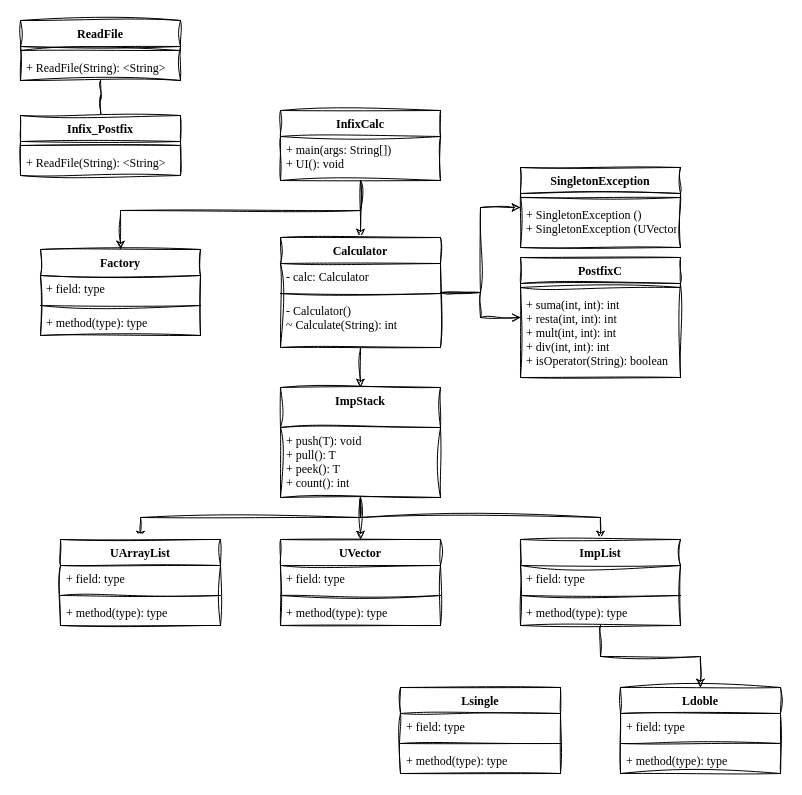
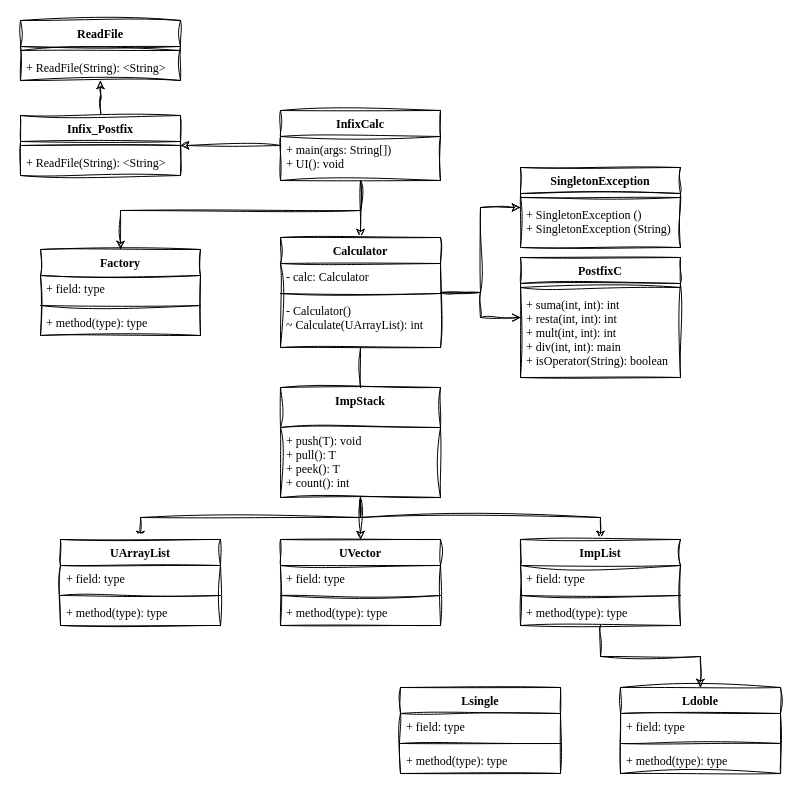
  <mxCell id="0" />
  <mxCell id="1" parent="0" />
+ <mxCell id="2" style="edgeStyle=orthogonalEdgeStyle;rounded=0;sketch=1;hachureGap=4;jiggle=2;curveFitting=1;orthogonalLoop=1;jettySize=auto;html=1;fontFamily=Garamond;fontSize=12;" parent="1" source="4" target="46" edge="1"><mxGeometry relative="1" as="geometry"><mxPoint x="170" y="145" as="targetPoint" /></mxGeometry></mxCell>
  <mxCell id="3" style="edgeStyle=orthogonalEdgeStyle;rounded=0;sketch=1;hachureGap=4;jiggle=2;curveFitting=1;orthogonalLoop=1;jettySize=auto;html=1;fontFamily=Garamond;fontSize=12;" parent="1" source="4" target="10" edge="1"><mxGeometry relative="1" as="geometry" /></mxCell>
  <mxCell id="4" value="InfixCalc" style="swimlane;fontStyle=1;align=center;verticalAlign=top;childLayout=stackLayout;horizontal=1;startSize=26;horizontalStack=0;resizeParent=1;resizeParentMax=0;resizeLast=0;collapsible=1;marginBottom=0;sketch=1;hachureGap=4;jiggle=2;curveFitting=1;fontFamily=Garamond;fontSize=12;" parent="1" vertex="1"><mxGeometry x="280" y="110" width="160" height="70" as="geometry" /></mxCell>
  <mxCell id="5" value="+ main(args: String[])&#10;+ UI(): void" style="text;strokeColor=none;fillColor=none;align=left;verticalAlign=top;spacingLeft=4;spacingRight=4;overflow=hidden;rotatable=0;points=[[0,0.5],[1,0.5]];portConstraint=eastwest;fontSize=12;fontFamily=Garamond;" parent="4" vertex="1"><mxGeometry y="26" width="160" height="44" as="geometry" /></mxCell>
  <mxCell id="6" style="edgeStyle=orthogonalEdgeStyle;rounded=0;sketch=1;hachureGap=4;jiggle=2;curveFitting=1;orthogonalLoop=1;jettySize=auto;html=1;fontFamily=Garamond;fontSize=12;endArrow=open;" parent="1" source="10" target="14" edge="1"><mxGeometry relative="1" as="geometry" /></mxCell>
- <mxCell id="7" style="edgeStyle=orthogonalEdgeStyle;rounded=0;sketch=1;hachureGap=4;jiggle=2;curveFitting=1;orthogonalLoop=1;jettySize=auto;html=1;fontFamily=Garamond;fontSize=12;" parent="1" source="10" target="20" edge="1"><mxGeometry relative="1" as="geometry" /></mxCell>
+ <mxCell id="7" style="edgeStyle=orthogonalEdgeStyle;rounded=0;sketch=1;hachureGap=4;jiggle=2;curveFitting=1;orthogonalLoop=1;jettySize=auto;html=1;fontFamily=Garamond;fontSize=12;endArrow=none;" parent="1" source="10" target="20" edge="1"><mxGeometry relative="1" as="geometry" /></mxCell>
  <mxCell id="8" style="edgeStyle=orthogonalEdgeStyle;rounded=0;sketch=1;hachureGap=4;jiggle=2;curveFitting=1;orthogonalLoop=1;jettySize=auto;html=1;fontFamily=Garamond;fontSize=12;" parent="1" source="10" target="39" edge="1"><mxGeometry relative="1" as="geometry" /></mxCell>
  <mxCell id="9" style="edgeStyle=orthogonalEdgeStyle;rounded=0;sketch=1;hachureGap=4;jiggle=2;curveFitting=1;orthogonalLoop=1;jettySize=auto;html=1;fontFamily=Architects Daughter;fontSource=https%3A%2F%2Ffonts.googleapis.com%2Fcss%3Ffamily%3DArchitects%2BDaughter;fontSize=16;" parent="1" source="4" target="49" edge="1"><mxGeometry relative="1" as="geometry"><Array as="points"><mxPoint x="360" y="210" /><mxPoint x="120" y="210" /></Array></mxGeometry></mxCell>
  <mxCell id="10" value="Calculator" style="swimlane;fontStyle=1;align=center;verticalAlign=top;childLayout=stackLayout;horizontal=1;startSize=26;horizontalStack=0;resizeParent=1;resizeParentMax=0;resizeLast=0;collapsible=1;marginBottom=0;sketch=1;hachureGap=4;jiggle=2;curveFitting=1;fontFamily=Garamond;fontSize=12;" parent="1" vertex="1"><mxGeometry x="280" y="237" width="160" height="110" as="geometry" /></mxCell>
  <mxCell id="11" value="- calc: Calculator" style="text;strokeColor=none;fillColor=none;align=left;verticalAlign=top;spacingLeft=4;spacingRight=4;overflow=hidden;rotatable=0;points=[[0,0.5],[1,0.5]];portConstraint=eastwest;fontSize=12;fontFamily=Garamond;" parent="10" vertex="1"><mxGeometry y="26" width="160" height="26" as="geometry" /></mxCell>
  <mxCell id="12" value="" style="line;strokeWidth=1;fillColor=none;align=left;verticalAlign=middle;spacingTop=-1;spacingLeft=3;spacingRight=3;rotatable=0;labelPosition=right;points=[];portConstraint=eastwest;strokeColor=inherit;sketch=1;hachureGap=4;jiggle=2;curveFitting=1;fontFamily=Garamond;fontSize=12;" parent="10" vertex="1"><mxGeometry y="52" width="160" height="8" as="geometry" /></mxCell>
- <mxCell id="13" value="- Calculator()&#10;~ Calculate(String): int" style="text;strokeColor=none;fillColor=none;align=left;verticalAlign=top;spacingLeft=4;spacingRight=4;overflow=hidden;rotatable=0;points=[[0,0.5],[1,0.5]];portConstraint=eastwest;fontSize=12;fontFamily=Garamond;" parent="10" vertex="1"><mxGeometry y="60" width="160" height="50" as="geometry" /></mxCell>
+ <mxCell id="13" value="- Calculator()&#10;~ Calculate(UArrayList): int" style="text;strokeColor=none;fillColor=none;align=left;verticalAlign=top;spacingLeft=4;spacingRight=4;overflow=hidden;rotatable=0;points=[[0,0.5],[1,0.5]];portConstraint=eastwest;fontSize=12;fontFamily=Garamond;" parent="10" vertex="1"><mxGeometry y="60" width="160" height="50" as="geometry" /></mxCell>
  <mxCell id="14" value="PostfixC" style="swimlane;fontStyle=1;align=center;verticalAlign=top;childLayout=stackLayout;horizontal=1;startSize=26;horizontalStack=0;resizeParent=1;resizeParentMax=0;resizeLast=0;collapsible=1;marginBottom=0;sketch=1;hachureGap=4;jiggle=2;curveFitting=1;fontFamily=Garamond;fontSize=12;" parent="1" vertex="1"><mxGeometry x="520" y="257" width="160" height="120" as="geometry" /></mxCell>
  <mxCell id="15" value="" style="line;strokeWidth=1;fillColor=none;align=left;verticalAlign=middle;spacingTop=-1;spacingLeft=3;spacingRight=3;rotatable=0;labelPosition=right;points=[];portConstraint=eastwest;strokeColor=inherit;sketch=1;hachureGap=4;jiggle=2;curveFitting=1;fontFamily=Garamond;fontSize=12;" parent="14" vertex="1"><mxGeometry y="26" width="160" height="8" as="geometry" /></mxCell>
- <mxCell id="16" value="+ suma(int, int): int&#10;+ resta(int, int): int&#10;+ mult(int, int): int&#10;+ div(int, int): int&#10;+ isOperator(String): boolean" style="text;strokeColor=none;fillColor=none;align=left;verticalAlign=top;spacingLeft=4;spacingRight=4;overflow=hidden;rotatable=0;points=[[0,0.5],[1,0.5]];portConstraint=eastwest;fontSize=12;fontFamily=Garamond;" parent="14" vertex="1"><mxGeometry y="34" width="160" height="86" as="geometry" /></mxCell>
+ <mxCell id="16" value="+ suma(int, int): int&#10;+ resta(int, int): int&#10;+ mult(int, int): int&#10;+ div(int, int): main&#10;+ isOperator(String): boolean" style="text;strokeColor=none;fillColor=none;align=left;verticalAlign=top;spacingLeft=4;spacingRight=4;overflow=hidden;rotatable=0;points=[[0,0.5],[1,0.5]];portConstraint=eastwest;fontSize=12;fontFamily=Garamond;" parent="14" vertex="1"><mxGeometry y="34" width="160" height="86" as="geometry" /></mxCell>
  <mxCell id="17" style="edgeStyle=orthogonalEdgeStyle;rounded=0;sketch=1;hachureGap=4;jiggle=2;curveFitting=1;orthogonalLoop=1;jettySize=auto;html=1;fontFamily=Garamond;fontSize=12;" parent="1" source="20" target="22" edge="1"><mxGeometry relative="1" as="geometry" /></mxCell>
  <mxCell id="18" style="edgeStyle=orthogonalEdgeStyle;rounded=0;sketch=1;hachureGap=4;jiggle=2;curveFitting=1;orthogonalLoop=1;jettySize=auto;html=1;fontFamily=Garamond;fontSize=12;" parent="1" source="20" target="26" edge="1"><mxGeometry relative="1" as="geometry"><Array as="points"><mxPoint x="360" y="517" /><mxPoint x="140" y="517" /></Array></mxGeometry></mxCell>
  <mxCell id="19" style="edgeStyle=orthogonalEdgeStyle;rounded=0;sketch=1;hachureGap=4;jiggle=2;curveFitting=1;orthogonalLoop=1;jettySize=auto;html=1;fontFamily=Garamond;fontSize=12;" parent="1" source="20" target="31" edge="1"><mxGeometry relative="1" as="geometry"><Array as="points"><mxPoint x="360" y="517" /><mxPoint x="600" y="517" /></Array></mxGeometry></mxCell>
  <mxCell id="20" value="ImpStack" style="swimlane;fontStyle=1;align=center;verticalAlign=top;childLayout=stackLayout;horizontal=1;startSize=40;horizontalStack=0;resizeParent=1;resizeParentMax=0;resizeLast=0;collapsible=1;marginBottom=0;sketch=1;hachureGap=4;jiggle=2;curveFitting=1;fontFamily=Garamond;fontSize=12;" parent="1" vertex="1"><mxGeometry x="280" y="387" width="160" height="110" as="geometry" /></mxCell>
  <mxCell id="21" value="+ push(T): void&#10;+ pull(): T&#10;+ peek(): T&#10;+ count(): int" style="text;strokeColor=none;fillColor=none;align=left;verticalAlign=top;spacingLeft=4;spacingRight=4;overflow=hidden;rotatable=0;points=[[0,0.5],[1,0.5]];portConstraint=eastwest;fontSize=12;fontFamily=Garamond;" parent="20" vertex="1"><mxGeometry y="40" width="160" height="70" as="geometry" /></mxCell>
  <mxCell id="22" value="UVector" style="swimlane;fontStyle=1;align=center;verticalAlign=top;childLayout=stackLayout;horizontal=1;startSize=26;horizontalStack=0;resizeParent=1;resizeParentMax=0;resizeLast=0;collapsible=1;marginBottom=0;sketch=1;hachureGap=4;jiggle=2;curveFitting=1;fontFamily=Garamond;fontSize=12;" parent="1" vertex="1"><mxGeometry x="280" y="539" width="160" height="86" as="geometry" /></mxCell>
  <mxCell id="23" value="+ field: type" style="text;strokeColor=none;fillColor=none;align=left;verticalAlign=top;spacingLeft=4;spacingRight=4;overflow=hidden;rotatable=0;points=[[0,0.5],[1,0.5]];portConstraint=eastwest;fontSize=12;fontFamily=Garamond;" parent="22" vertex="1"><mxGeometry y="26" width="160" height="26" as="geometry" /></mxCell>
  <mxCell id="24" value="" style="line;strokeWidth=1;fillColor=none;align=left;verticalAlign=middle;spacingTop=-1;spacingLeft=3;spacingRight=3;rotatable=0;labelPosition=right;points=[];portConstraint=eastwest;strokeColor=inherit;sketch=1;hachureGap=4;jiggle=2;curveFitting=1;fontFamily=Garamond;fontSize=12;" parent="22" vertex="1"><mxGeometry y="52" width="160" height="8" as="geometry" /></mxCell>
  <mxCell id="25" value="+ method(type): type" style="text;strokeColor=none;fillColor=none;align=left;verticalAlign=top;spacingLeft=4;spacingRight=4;overflow=hidden;rotatable=0;points=[[0,0.5],[1,0.5]];portConstraint=eastwest;fontSize=12;fontFamily=Garamond;" parent="22" vertex="1"><mxGeometry y="60" width="160" height="26" as="geometry" /></mxCell>
  <mxCell id="26" value="UArrayList" style="swimlane;fontStyle=1;align=center;verticalAlign=top;childLayout=stackLayout;horizontal=1;startSize=26;horizontalStack=0;resizeParent=1;resizeParentMax=0;resizeLast=0;collapsible=1;marginBottom=0;sketch=1;hachureGap=4;jiggle=2;curveFitting=1;fontFamily=Garamond;fontSize=12;" parent="1" vertex="1"><mxGeometry x="60" y="539" width="160" height="86" as="geometry" /></mxCell>
  <mxCell id="27" value="+ field: type" style="text;strokeColor=none;fillColor=none;align=left;verticalAlign=top;spacingLeft=4;spacingRight=4;overflow=hidden;rotatable=0;points=[[0,0.5],[1,0.5]];portConstraint=eastwest;fontSize=12;fontFamily=Garamond;" parent="26" vertex="1"><mxGeometry y="26" width="160" height="26" as="geometry" /></mxCell>
  <mxCell id="28" value="" style="line;strokeWidth=1;fillColor=none;align=left;verticalAlign=middle;spacingTop=-1;spacingLeft=3;spacingRight=3;rotatable=0;labelPosition=right;points=[];portConstraint=eastwest;strokeColor=inherit;sketch=1;hachureGap=4;jiggle=2;curveFitting=1;fontFamily=Garamond;fontSize=12;" parent="26" vertex="1"><mxGeometry y="52" width="160" height="8" as="geometry" /></mxCell>
  <mxCell id="29" value="+ method(type): type" style="text;strokeColor=none;fillColor=none;align=left;verticalAlign=top;spacingLeft=4;spacingRight=4;overflow=hidden;rotatable=0;points=[[0,0.5],[1,0.5]];portConstraint=eastwest;fontSize=12;fontFamily=Garamond;" parent="26" vertex="1"><mxGeometry y="60" width="160" height="26" as="geometry" /></mxCell>
  <mxCell id="30" style="edgeStyle=orthogonalEdgeStyle;rounded=0;sketch=1;hachureGap=4;jiggle=2;curveFitting=1;orthogonalLoop=1;jettySize=auto;html=1;fontFamily=Garamond;fontSize=12;" parent="1" source="31" target="53" edge="1"><mxGeometry relative="1" as="geometry" /></mxCell>
  <mxCell id="31" value="ImpList" style="swimlane;fontStyle=1;align=center;verticalAlign=top;childLayout=stackLayout;horizontal=1;startSize=26;horizontalStack=0;resizeParent=1;resizeParentMax=0;resizeLast=0;collapsible=1;marginBottom=0;sketch=1;hachureGap=4;jiggle=2;curveFitting=1;fontFamily=Garamond;fontSize=12;" parent="1" vertex="1"><mxGeometry x="520" y="539" width="160" height="86" as="geometry" /></mxCell>
  <mxCell id="32" value="+ field: type" style="text;strokeColor=none;fillColor=none;align=left;verticalAlign=top;spacingLeft=4;spacingRight=4;overflow=hidden;rotatable=0;points=[[0,0.5],[1,0.5]];portConstraint=eastwest;fontSize=12;fontFamily=Garamond;" parent="31" vertex="1"><mxGeometry y="26" width="160" height="26" as="geometry" /></mxCell>
  <mxCell id="33" value="" style="line;strokeWidth=1;fillColor=none;align=left;verticalAlign=middle;spacingTop=-1;spacingLeft=3;spacingRight=3;rotatable=0;labelPosition=right;points=[];portConstraint=eastwest;strokeColor=inherit;sketch=1;hachureGap=4;jiggle=2;curveFitting=1;fontFamily=Garamond;fontSize=12;" parent="31" vertex="1"><mxGeometry y="52" width="160" height="8" as="geometry" /></mxCell>
  <mxCell id="34" value="+ method(type): type" style="text;strokeColor=none;fillColor=none;align=left;verticalAlign=top;spacingLeft=4;spacingRight=4;overflow=hidden;rotatable=0;points=[[0,0.5],[1,0.5]];portConstraint=eastwest;fontSize=12;fontFamily=Garamond;" parent="31" vertex="1"><mxGeometry y="60" width="160" height="26" as="geometry" /></mxCell>
  <mxCell id="35" value="Lsingle" style="swimlane;fontStyle=1;align=center;verticalAlign=top;childLayout=stackLayout;horizontal=1;startSize=26;horizontalStack=0;resizeParent=1;resizeParentMax=0;resizeLast=0;collapsible=1;marginBottom=0;sketch=1;hachureGap=4;jiggle=2;curveFitting=1;fontFamily=Garamond;fontSize=12;" parent="1" vertex="1"><mxGeometry x="400" y="687" width="160" height="86" as="geometry" /></mxCell>
  <mxCell id="36" value="+ field: type" style="text;strokeColor=none;fillColor=none;align=left;verticalAlign=top;spacingLeft=4;spacingRight=4;overflow=hidden;rotatable=0;points=[[0,0.5],[1,0.5]];portConstraint=eastwest;fontSize=12;fontFamily=Garamond;" parent="35" vertex="1"><mxGeometry y="26" width="160" height="26" as="geometry" /></mxCell>
  <mxCell id="37" value="" style="line;strokeWidth=1;fillColor=none;align=left;verticalAlign=middle;spacingTop=-1;spacingLeft=3;spacingRight=3;rotatable=0;labelPosition=right;points=[];portConstraint=eastwest;strokeColor=inherit;sketch=1;hachureGap=4;jiggle=2;curveFitting=1;fontFamily=Garamond;fontSize=12;" parent="35" vertex="1"><mxGeometry y="52" width="160" height="8" as="geometry" /></mxCell>
  <mxCell id="38" value="+ method(type): type" style="text;strokeColor=none;fillColor=none;align=left;verticalAlign=top;spacingLeft=4;spacingRight=4;overflow=hidden;rotatable=0;points=[[0,0.5],[1,0.5]];portConstraint=eastwest;fontSize=12;fontFamily=Garamond;" parent="35" vertex="1"><mxGeometry y="60" width="160" height="26" as="geometry" /></mxCell>
  <mxCell id="39" value="SingletonException" style="swimlane;fontStyle=1;align=center;verticalAlign=top;childLayout=stackLayout;horizontal=1;startSize=26;horizontalStack=0;resizeParent=1;resizeParentMax=0;resizeLast=0;collapsible=1;marginBottom=0;sketch=1;hachureGap=4;jiggle=2;curveFitting=1;fontFamily=Garamond;fontSize=12;" parent="1" vertex="1"><mxGeometry x="520" y="167" width="160" height="80" as="geometry" /></mxCell>
  <mxCell id="40" value="" style="line;strokeWidth=1;fillColor=none;align=left;verticalAlign=middle;spacingTop=-1;spacingLeft=3;spacingRight=3;rotatable=0;labelPosition=right;points=[];portConstraint=eastwest;strokeColor=inherit;sketch=1;hachureGap=4;jiggle=2;curveFitting=1;fontFamily=Garamond;fontSize=12;" parent="39" vertex="1"><mxGeometry y="26" width="160" height="8" as="geometry" /></mxCell>
- <mxCell id="41" value="+ SingletonException ()&#10;+ SingletonException (UVector)" style="text;strokeColor=none;fillColor=none;align=left;verticalAlign=top;spacingLeft=4;spacingRight=4;overflow=hidden;rotatable=0;points=[[0,0.5],[1,0.5]];portConstraint=eastwest;fontSize=12;fontFamily=Garamond;" parent="39" vertex="1"><mxGeometry y="34" width="160" height="46" as="geometry" /></mxCell>
+ <mxCell id="41" value="+ SingletonException ()&#10;+ SingletonException (String)" style="text;strokeColor=none;fillColor=none;align=left;verticalAlign=top;spacingLeft=4;spacingRight=4;overflow=hidden;rotatable=0;points=[[0,0.5],[1,0.5]];portConstraint=eastwest;fontSize=12;fontFamily=Garamond;" parent="39" vertex="1"><mxGeometry y="34" width="160" height="46" as="geometry" /></mxCell>
  <mxCell id="42" value="ReadFile" style="swimlane;fontStyle=1;align=center;verticalAlign=top;childLayout=stackLayout;horizontal=1;startSize=26;horizontalStack=0;resizeParent=1;resizeParentMax=0;resizeLast=0;collapsible=1;marginBottom=0;sketch=1;hachureGap=4;jiggle=2;curveFitting=1;fontFamily=Garamond;fontSize=12;" parent="1" vertex="1"><mxGeometry x="20" y="20" width="160" height="60" as="geometry" /></mxCell>
  <mxCell id="43" value="" style="line;strokeWidth=1;fillColor=none;align=left;verticalAlign=middle;spacingTop=-1;spacingLeft=3;spacingRight=3;rotatable=0;labelPosition=right;points=[];portConstraint=eastwest;strokeColor=inherit;sketch=1;hachureGap=4;jiggle=2;curveFitting=1;fontFamily=Garamond;fontSize=12;" parent="42" vertex="1"><mxGeometry y="26" width="160" height="8" as="geometry" /></mxCell>
  <mxCell id="44" value="+ ReadFile(String): &lt;String&gt;" style="text;strokeColor=none;fillColor=none;align=left;verticalAlign=top;spacingLeft=4;spacingRight=4;overflow=hidden;rotatable=0;points=[[0,0.5],[1,0.5]];portConstraint=eastwest;fontSize=12;fontFamily=Garamond;" parent="42" vertex="1"><mxGeometry y="34" width="160" height="26" as="geometry" /></mxCell>
- <mxCell id="45" style="edgeStyle=orthogonalEdgeStyle;rounded=0;sketch=1;hachureGap=4;jiggle=2;curveFitting=1;orthogonalLoop=1;jettySize=auto;html=1;fontFamily=Architects Daughter;fontSource=https%3A%2F%2Ffonts.googleapis.com%2Fcss%3Ffamily%3DArchitects%2BDaughter;fontSize=16;endArrow=none;" parent="1" source="46" target="42" edge="1"><mxGeometry relative="1" as="geometry" /></mxCell>
+ <mxCell id="45" style="edgeStyle=orthogonalEdgeStyle;rounded=0;sketch=1;hachureGap=4;jiggle=2;curveFitting=1;orthogonalLoop=1;jettySize=auto;html=1;fontFamily=Architects Daughter;fontSource=https%3A%2F%2Ffonts.googleapis.com%2Fcss%3Ffamily%3DArchitects%2BDaughter;fontSize=16;" parent="1" source="46" target="42" edge="1"><mxGeometry relative="1" as="geometry" /></mxCell>
  <mxCell id="46" value="Infix_Postfix" style="swimlane;fontStyle=1;align=center;verticalAlign=top;childLayout=stackLayout;horizontal=1;startSize=26;horizontalStack=0;resizeParent=1;resizeParentMax=0;resizeLast=0;collapsible=1;marginBottom=0;sketch=1;hachureGap=4;jiggle=2;curveFitting=1;fontFamily=Garamond;fontSize=12;" parent="1" vertex="1"><mxGeometry x="20" y="115" width="160" height="60" as="geometry" /></mxCell>
  <mxCell id="47" value="" style="line;strokeWidth=1;fillColor=none;align=left;verticalAlign=middle;spacingTop=-1;spacingLeft=3;spacingRight=3;rotatable=0;labelPosition=right;points=[];portConstraint=eastwest;strokeColor=inherit;sketch=1;hachureGap=4;jiggle=2;curveFitting=1;fontFamily=Garamond;fontSize=12;" parent="46" vertex="1"><mxGeometry y="26" width="160" height="8" as="geometry" /></mxCell>
  <mxCell id="48" value="+ ReadFile(String): &lt;String&gt;" style="text;strokeColor=none;fillColor=none;align=left;verticalAlign=top;spacingLeft=4;spacingRight=4;overflow=hidden;rotatable=0;points=[[0,0.5],[1,0.5]];portConstraint=eastwest;fontSize=12;fontFamily=Garamond;" parent="46" vertex="1"><mxGeometry y="34" width="160" height="26" as="geometry" /></mxCell>
  <mxCell id="49" value="Factory" style="swimlane;fontStyle=1;align=center;verticalAlign=top;childLayout=stackLayout;horizontal=1;startSize=26;horizontalStack=0;resizeParent=1;resizeParentMax=0;resizeLast=0;collapsible=1;marginBottom=0;sketch=1;hachureGap=4;jiggle=2;curveFitting=1;fontFamily=Garamond;fontSize=12;" parent="1" vertex="1"><mxGeometry x="40" y="249" width="160" height="86" as="geometry" /></mxCell>
  <mxCell id="50" value="+ field: type" style="text;strokeColor=none;fillColor=none;align=left;verticalAlign=top;spacingLeft=4;spacingRight=4;overflow=hidden;rotatable=0;points=[[0,0.5],[1,0.5]];portConstraint=eastwest;fontSize=12;fontFamily=Garamond;" parent="49" vertex="1"><mxGeometry y="26" width="160" height="26" as="geometry" /></mxCell>
  <mxCell id="51" value="" style="line;strokeWidth=1;fillColor=none;align=left;verticalAlign=middle;spacingTop=-1;spacingLeft=3;spacingRight=3;rotatable=0;labelPosition=right;points=[];portConstraint=eastwest;strokeColor=inherit;sketch=1;hachureGap=4;jiggle=2;curveFitting=1;fontFamily=Garamond;fontSize=12;" parent="49" vertex="1"><mxGeometry y="52" width="160" height="8" as="geometry" /></mxCell>
  <mxCell id="52" value="+ method(type): type" style="text;strokeColor=none;fillColor=none;align=left;verticalAlign=top;spacingLeft=4;spacingRight=4;overflow=hidden;rotatable=0;points=[[0,0.5],[1,0.5]];portConstraint=eastwest;fontSize=12;fontFamily=Garamond;" parent="49" vertex="1"><mxGeometry y="60" width="160" height="26" as="geometry" /></mxCell>
  <mxCell id="53" value="Ldoble" style="swimlane;fontStyle=1;align=center;verticalAlign=top;childLayout=stackLayout;horizontal=1;startSize=26;horizontalStack=0;resizeParent=1;resizeParentMax=0;resizeLast=0;collapsible=1;marginBottom=0;sketch=1;hachureGap=4;jiggle=2;curveFitting=1;fontFamily=Garamond;fontSize=12;" parent="1" vertex="1"><mxGeometry x="620" y="687" width="160" height="86" as="geometry" /></mxCell>
  <mxCell id="54" value="+ field: type" style="text;strokeColor=none;fillColor=none;align=left;verticalAlign=top;spacingLeft=4;spacingRight=4;overflow=hidden;rotatable=0;points=[[0,0.5],[1,0.5]];portConstraint=eastwest;fontSize=12;fontFamily=Garamond;" parent="53" vertex="1"><mxGeometry y="26" width="160" height="26" as="geometry" /></mxCell>
  <mxCell id="55" value="" style="line;strokeWidth=1;fillColor=none;align=left;verticalAlign=middle;spacingTop=-1;spacingLeft=3;spacingRight=3;rotatable=0;labelPosition=right;points=[];portConstraint=eastwest;strokeColor=inherit;sketch=1;hachureGap=4;jiggle=2;curveFitting=1;fontFamily=Garamond;fontSize=12;" parent="53" vertex="1"><mxGeometry y="52" width="160" height="8" as="geometry" /></mxCell>
  <mxCell id="56" value="+ method(type): type" style="text;strokeColor=none;fillColor=none;align=left;verticalAlign=top;spacingLeft=4;spacingRight=4;overflow=hidden;rotatable=0;points=[[0,0.5],[1,0.5]];portConstraint=eastwest;fontSize=12;fontFamily=Garamond;" parent="53" vertex="1"><mxGeometry y="60" width="160" height="26" as="geometry" /></mxCell>
